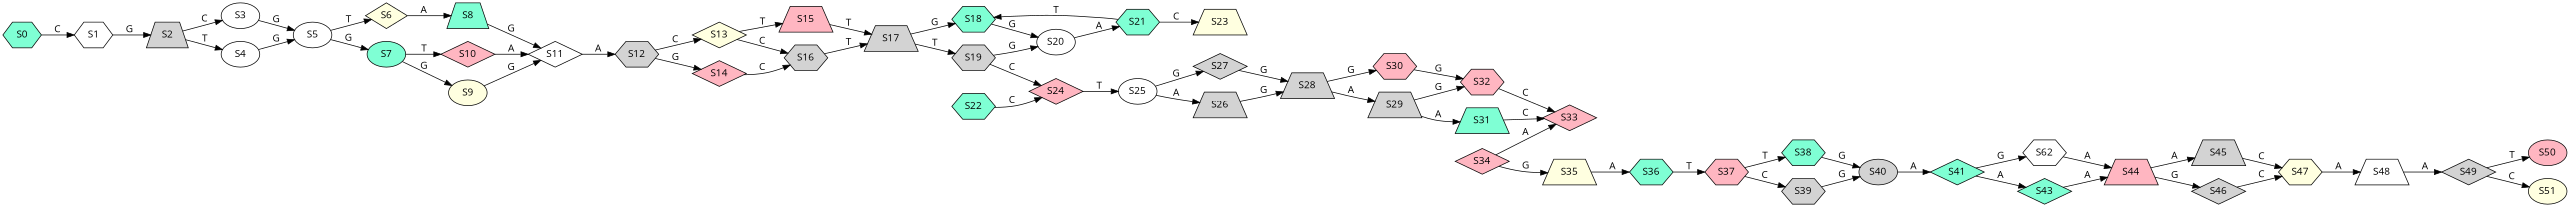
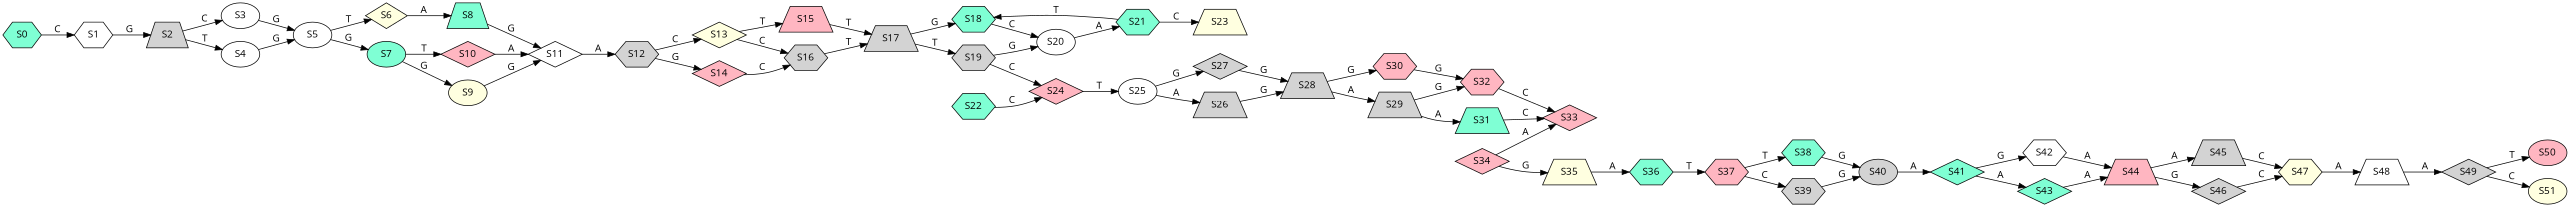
  strict digraph {
    fontname="Open Sans"
    rankdir=LR
    node [fillcolor=lightgrey fontname="Open Sans" shape=hexagon style=filled]
    edge [fontname="Open Sans"]
    S0 [fillcolor=aquamarine]
    S1 [fillcolor=white]
    S2 [shape=trapezium]
    S3 [fillcolor=white shape=ellipse]
    S4 [fillcolor=white shape=ellipse]
    S5 [fillcolor=white shape=ellipse]
    S6 [fillcolor=lightyellow shape=diamond]
    S7 [fillcolor=aquamarine shape=ellipse]
    S8 [fillcolor=aquamarine shape=trapezium]
    S9 [fillcolor=lightyellow shape=ellipse]
    S10 [fillcolor=lightpink shape=diamond]
    S11 [fillcolor=white shape=diamond]
    S12
    S13 [fillcolor=lightyellow shape=diamond]
    S14 [fillcolor=lightpink shape=diamond]
    S15 [fillcolor=lightpink shape=trapezium]
    S16
    S17 [shape=trapezium]
    S18 [fillcolor=aquamarine]
    S19
    S20 [fillcolor=white shape=ellipse]
    S24 [fillcolor=lightpink shape=diamond]
    S21 [fillcolor=aquamarine]
    S23 [fillcolor=lightyellow shape=trapezium]
    S22 [fillcolor=aquamarine]
    S25 [fillcolor=white shape=ellipse]
    S26 [shape=trapezium]
    S27 [shape=diamond]
    S28 [shape=trapezium]
    S29 [shape=trapezium]
    S30 [fillcolor=lightpink]
    S31 [fillcolor=aquamarine shape=trapezium]
    S32 [fillcolor=lightpink]
    S33 [fillcolor=lightpink shape=diamond]
    S34 [fillcolor=lightpink shape=diamond]
    S35 [fillcolor=lightyellow shape=trapezium]
    S36 [fillcolor=aquamarine]
    S37 [fillcolor=lightpink]
    S38 [fillcolor=aquamarine]
    S39
    S40 [shape=ellipse]
    S41 [fillcolor=aquamarine shape=diamond]
-   S42 [fillcolor=white label=S62]
+   S42 [fillcolor=white]
    S43 [fillcolor=aquamarine shape=diamond]
    S44 [fillcolor=lightpink shape=trapezium]
    S45 [shape=trapezium]
    S46 [shape=diamond]
    S47 [fillcolor=lightyellow]
    S48 [fillcolor=white shape=trapezium]
    S49 [shape=diamond]
    S50 [fillcolor=lightpink shape=ellipse]
    S51 [fillcolor=lightyellow shape=ellipse]
    S0 -> S1 [label=C]
    S1 -> S2 [label=G]
    S2 -> S3 [label=C]
    S2 -> S4 [label=T]
    S3 -> S5 [label=G]
    S4 -> S5 [label=G]
    S5 -> S6 [label=T]
    S5 -> S7 [label=G]
    S6 -> S8 [label=A]
    S7 -> S9 [label=G]
    S7 -> S10 [label=T]
    S8 -> S11 [label=G]
    S9 -> S11 [label=G]
    S10 -> S11 [label=A]
    S11 -> S12 [label=A]
    S12 -> S13 [label=C]
    S12 -> S14 [label=G]
    S13 -> S15 [label=T]
    S13 -> S16 [label=C]
    S14 -> S16 [label=C]
    S15 -> S17 [label=T]
    S16 -> S17 [label=T]
    S17 -> S18 [label=G]
    S17 -> S19 [label=T]
-   S18 -> S20 [label=G]
+   S18 -> S20 [label=C]
    S19 -> S20 [label=G]
    S19 -> S24 [label=C]
    S20 -> S21 [label=A]
    S24 -> S25 [label=T]
    S21 -> S18 [label=T]
    S21 -> S23 [label=C]
    S22 -> S24 [label=C]
    S25 -> S26 [label=A]
    S25 -> S27 [label=G]
    S26 -> S28 [label=G]
    S27 -> S28 [label=G]
    S28 -> S29 [label=A]
    S28 -> S30 [label=G]
    S29 -> S31 [label=A]
    S29 -> S32 [label=G]
    S30 -> S32 [label=G]
    S31 -> S33 [label=C]
    S32 -> S33 [label=C]
    S34 -> S33 [label=A]
    S34 -> S35 [label=G]
    S35 -> S36 [label=A]
    S36 -> S37 [label=T]
    S37 -> S38 [label=T]
    S37 -> S39 [label=C]
    S38 -> S40 [label=G]
    S39 -> S40 [label=G]
    S40 -> S41 [label=A]
    S41 -> S42 [label=G]
    S41 -> S43 [label=A]
    S42 -> S44 [label=A]
    S43 -> S44 [label=A]
    S44 -> S45 [label=A]
    S44 -> S46 [label=G]
    S45 -> S47 [label=C]
    S46 -> S47 [label=C]
    S47 -> S48 [label=A]
    S48 -> S49 [label=A]
    S49 -> S50 [label=T]
    S49 -> S51 [label=C]
  }
